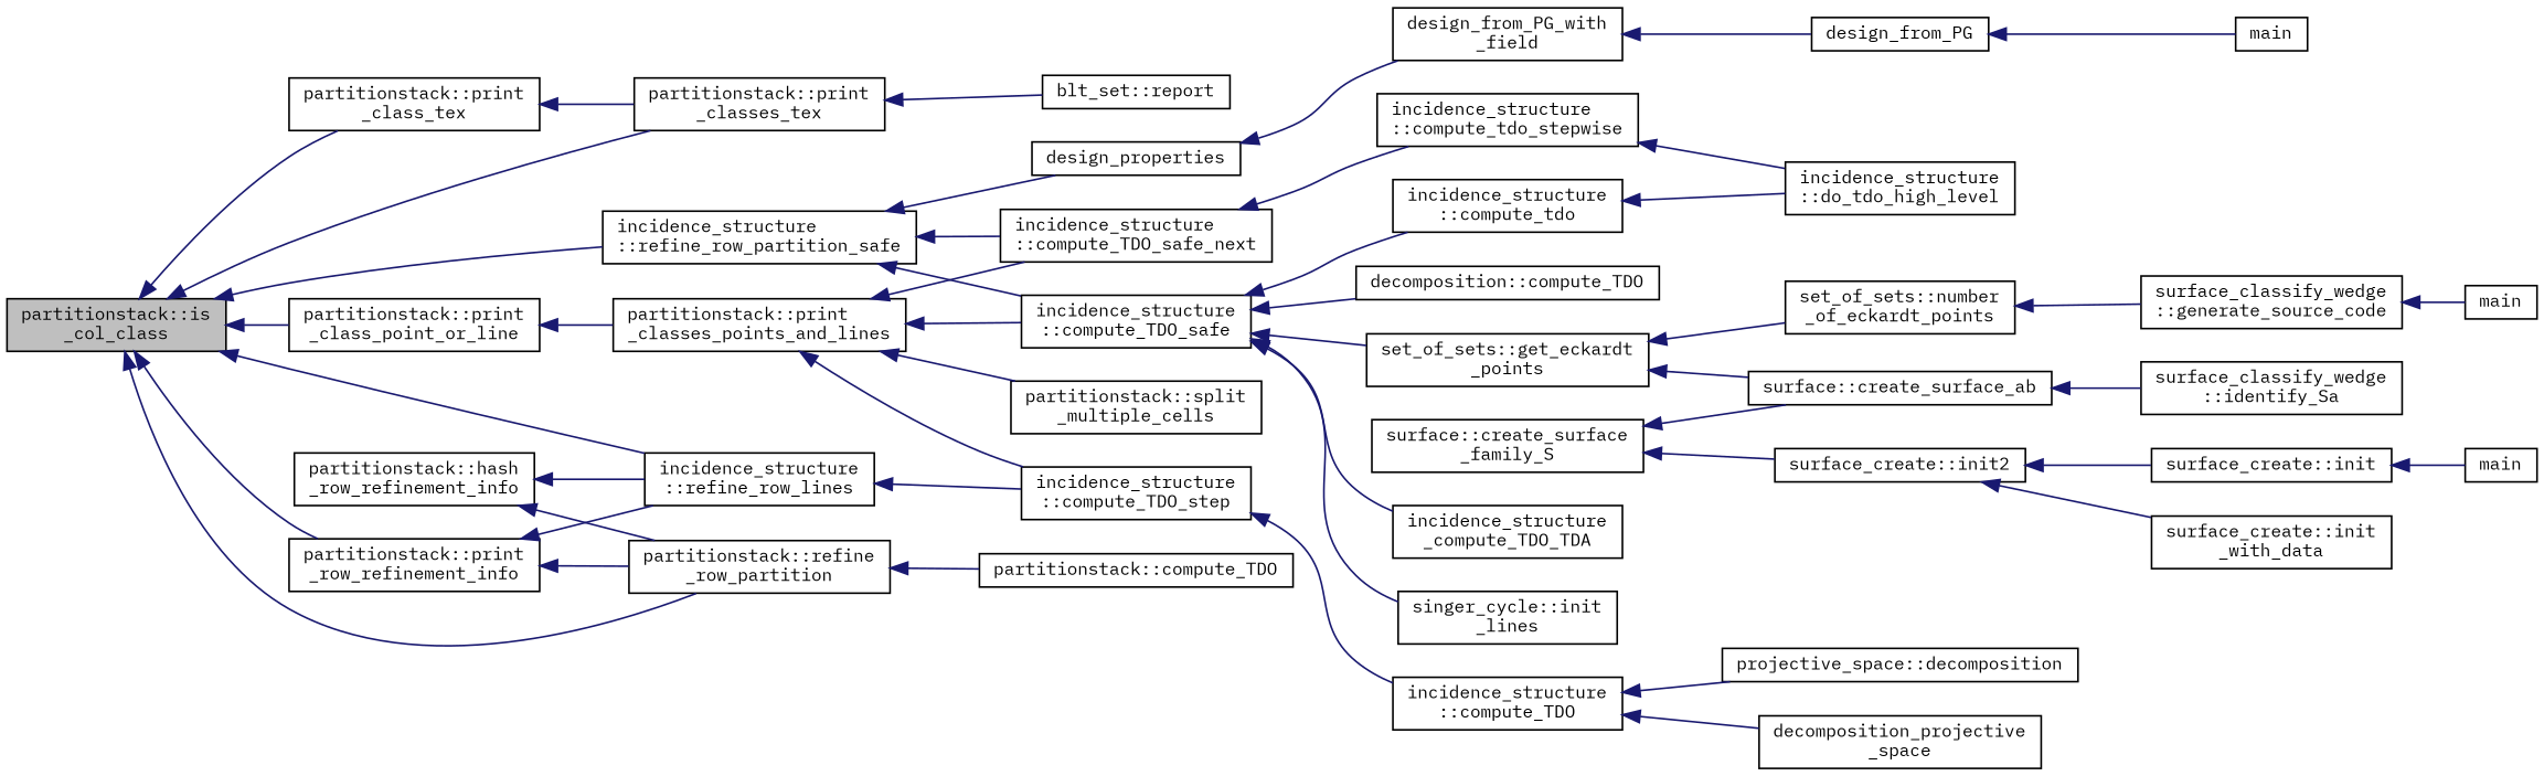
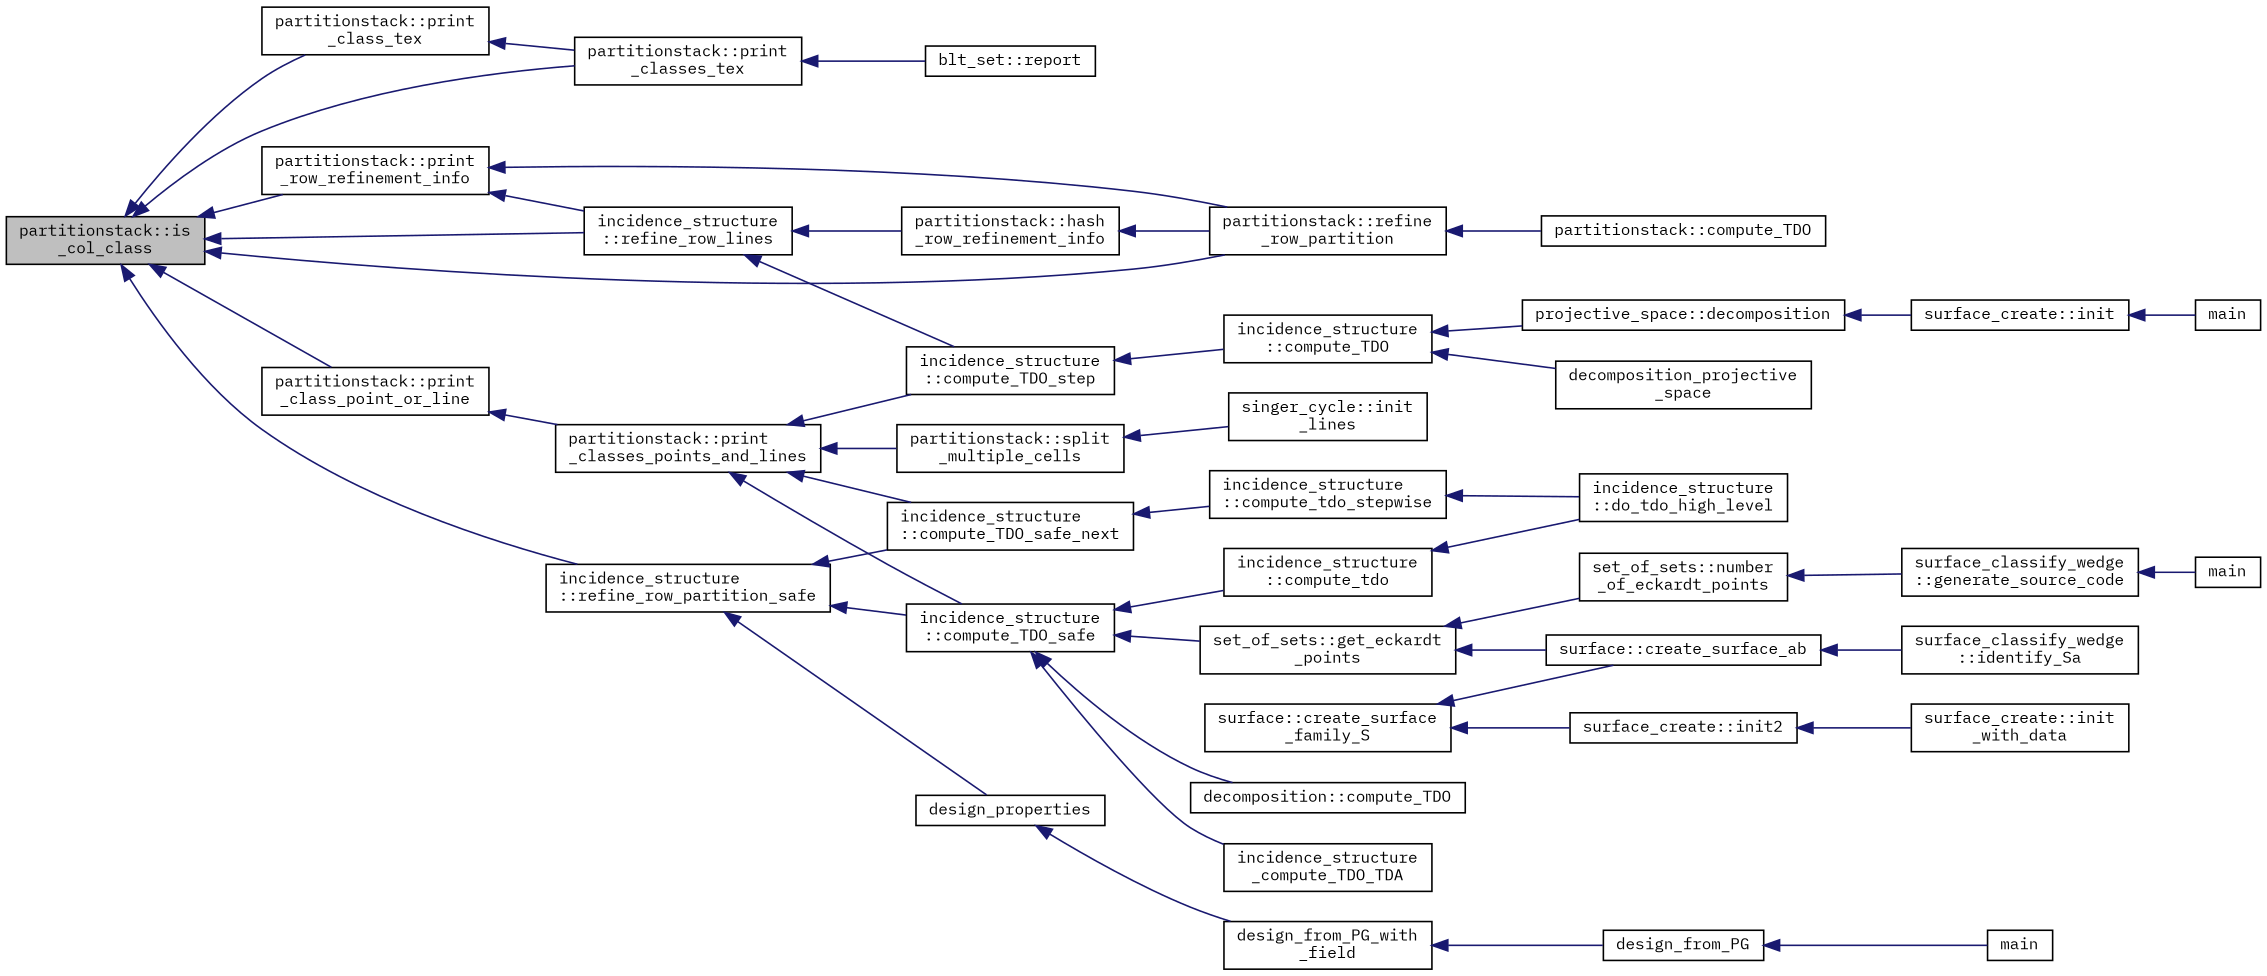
  digraph {
    fontname="IBM Plex Mono"
    rankdir=LR
    node [color=black fillcolor=white fontname="IBM Plex Mono" fontsize=10 shape=record style=filled]
    edge [color=midnightblue dir=back fontname="IBM Plex Mono" fontsize=10 labelfontname=Helvetica labelfontsize=10 style=solid]
    n1 [fillcolor=grey75 fontcolor=black height=0.2 label="partitionstack::is\l_col_class" width=0.4]
    n2 [height=0.2 label="partitionstack::print\l_class_tex" width=0.4]
    n3 [height=0.2 label="partitionstack::print\l_class_point_or_line" width=0.4]
    n4 [height=0.2 label="partitionstack::refine\l_row_partition" width=0.4]
    n5 [height=0.2 label="incidence_structure\l::refine_row_lines" width=0.4]
    n6 [height=0.2 label="partitionstack::print\l_row_refinement_info" width=0.4]
    n7 [height=0.2 label="incidence_structure\l::refine_row_partition_safe" width=0.4]
    n8 [height=0.2 label="partitionstack::print\l_classes_tex" width=0.4]
    n9 [height=0.2 label="partitionstack::print\l_classes_points_and_lines" width=0.4]
    n10 [height=0.2 label="partitionstack::compute_TDO" width=0.4]
    n11 [height=0.2 label="partitionstack::hash\l_row_refinement_info" width=0.4]
    n12 [height=0.2 label="incidence_structure\l::compute_TDO_step" width=0.4]
    n13 [height=0.2 label="incidence_structure\l::compute_TDO_safe_next" width=0.4]
    n14 [height=0.2 label="incidence_structure\l::compute_TDO_safe" width=0.4]
    n15 [height=0.2 label=design_properties width=0.4]
    n16 [height=0.2 label="blt_set::report" width=0.4]
    n17 [height=0.2 label="partitionstack::split\l_multiple_cells" width=0.4]
    n18 [height=0.2 label="incidence_structure\l::compute_tdo_stepwise" width=0.4]
    n19 [height=0.2 label="set_of_sets::get_eckardt\l_points" width=0.4]
    n20 [height=0.2 label="decomposition::compute_TDO" width=0.4]
    n21 [height=0.2 label="incidence_structure\l::compute_tdo" width=0.4]
    n22 [height=0.2 label="incidence_structure\l_compute_TDO_TDA" width=0.4]
    n23 [height=0.2 label="singer_cycle::init\l_lines" width=0.4]
    n24 [height=0.2 label="incidence_structure\l::compute_TDO" width=0.4]
    n25 [height=0.2 label="incidence_structure\l::do_tdo_high_level" width=0.4]
    n26 [height=0.2 label="set_of_sets::number\l_of_eckardt_points" width=0.4]
    n27 [height=0.2 label="surface::create_surface_ab" width=0.4]
    n28 [height=0.2 label="surface_classify_wedge\l::generate_source_code" width=0.4]
    n29 [height=0.2 label="surface_classify_wedge\l::identify_Sa" width=0.4]
    n30 [height=0.2 label=main width=0.4]
    n31 [height=0.2 label="surface::create_surface\l_family_S" width=0.4]
    n32 [height=0.2 label="surface_create::init2" width=0.4]
    n33 [height=0.2 label="surface_create::init\l_with_data" width=0.4]
    n34 [height=0.2 label="surface_create::init" width=0.4]
    n35 [height=0.2 label=main width=0.4]
    n36 [height=0.2 label="decomposition_projective\l_space" width=0.4]
    n37 [height=0.2 label="projective_space::decomposition" width=0.4]
    n38 [height=0.2 label="design_from_PG_with\l_field" width=0.4]
    n39 [height=0.2 label=design_from_PG width=0.4]
    n40 [height=0.2 label=main width=0.4]
    n1 -> n2
    n1 -> n3
    n1 -> n4
    n1 -> n5
    n1 -> n6
    n1 -> n7
    n1 -> n8
    n2 -> n8
    n3 -> n9
    n4 -> n10
    n5 -> n12
    n6 -> n4
    n6 -> n5
    n7 -> n13
    n7 -> n14
    n7 -> n15
    n8 -> n16
    n9 -> n12
    n9 -> n13
    n9 -> n14
    n9 -> n17
    n11 -> n4
-   n11 -> n5
+   n5 -> n11
    n12 -> n24
    n13 -> n18
    n14 -> n19
    n14 -> n20
    n14 -> n21
    n14 -> n22
-   n14 -> n23
+   n17 -> n23
    n15 -> n38
    n18 -> n25
    n19 -> n26
    n19 -> n27
    n21 -> n25
    n24 -> n36
    n24 -> n37
    n26 -> n28
    n27 -> n29
    n28 -> n30
    n31 -> n27
    n31 -> n32
    n32 -> n33
-   n32 -> n34
+   n37 -> n34
    n34 -> n35
    n38 -> n39
    n39 -> n40
  }
